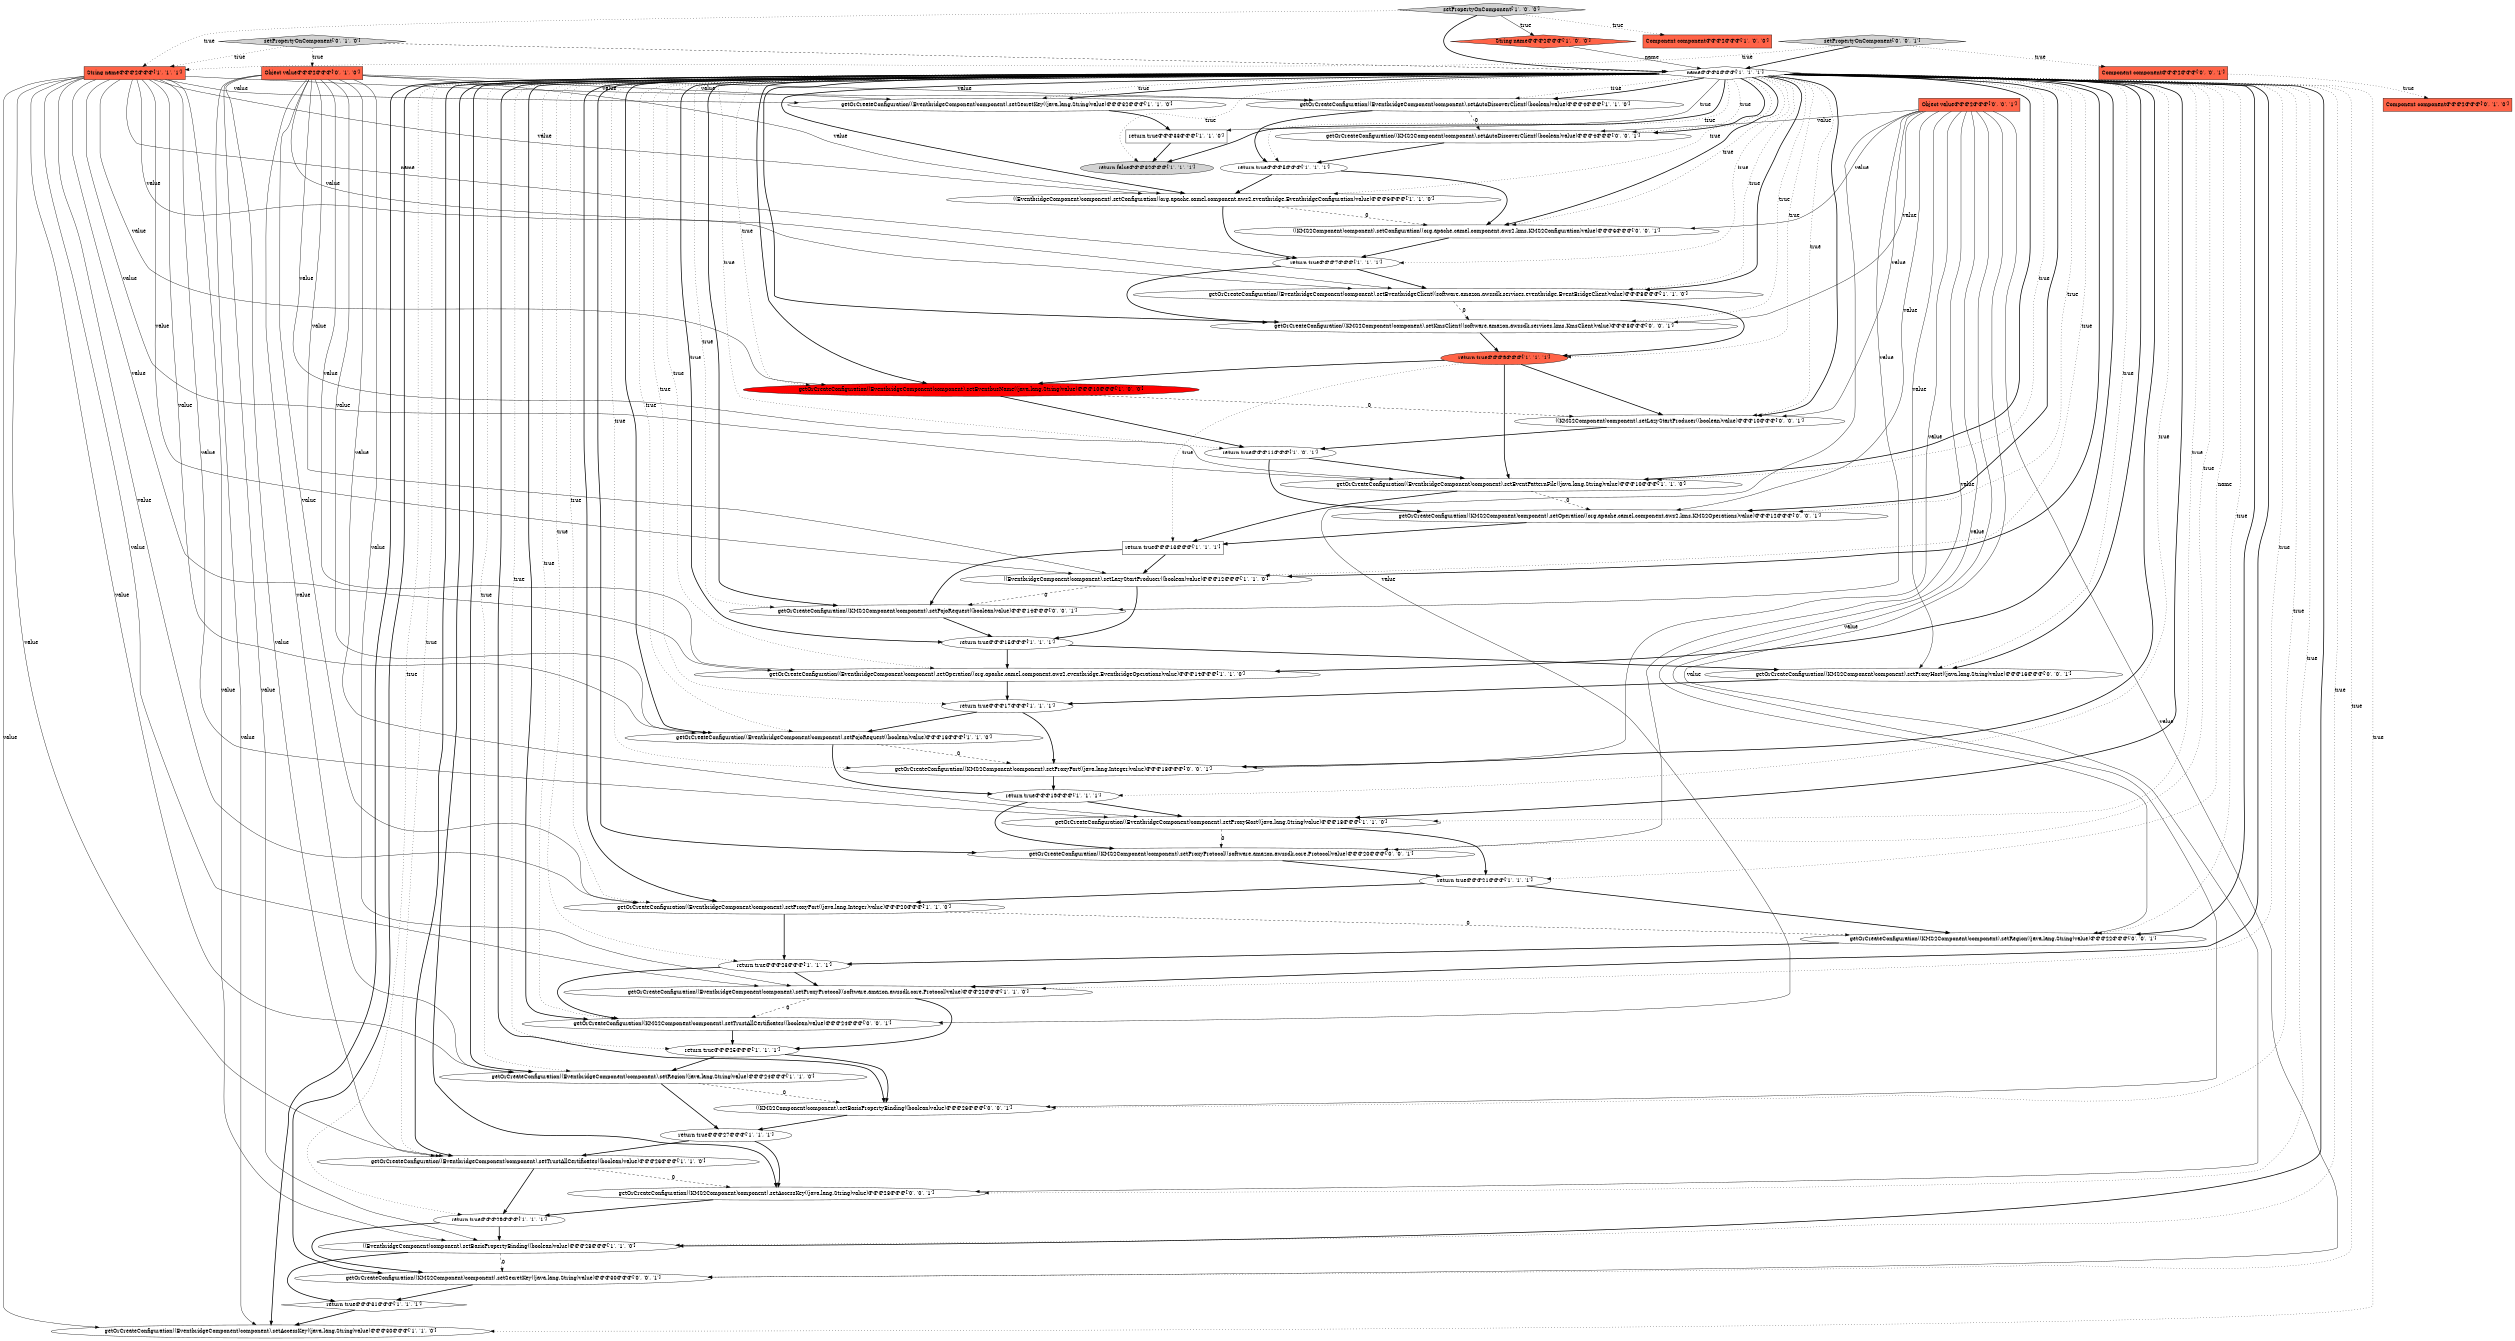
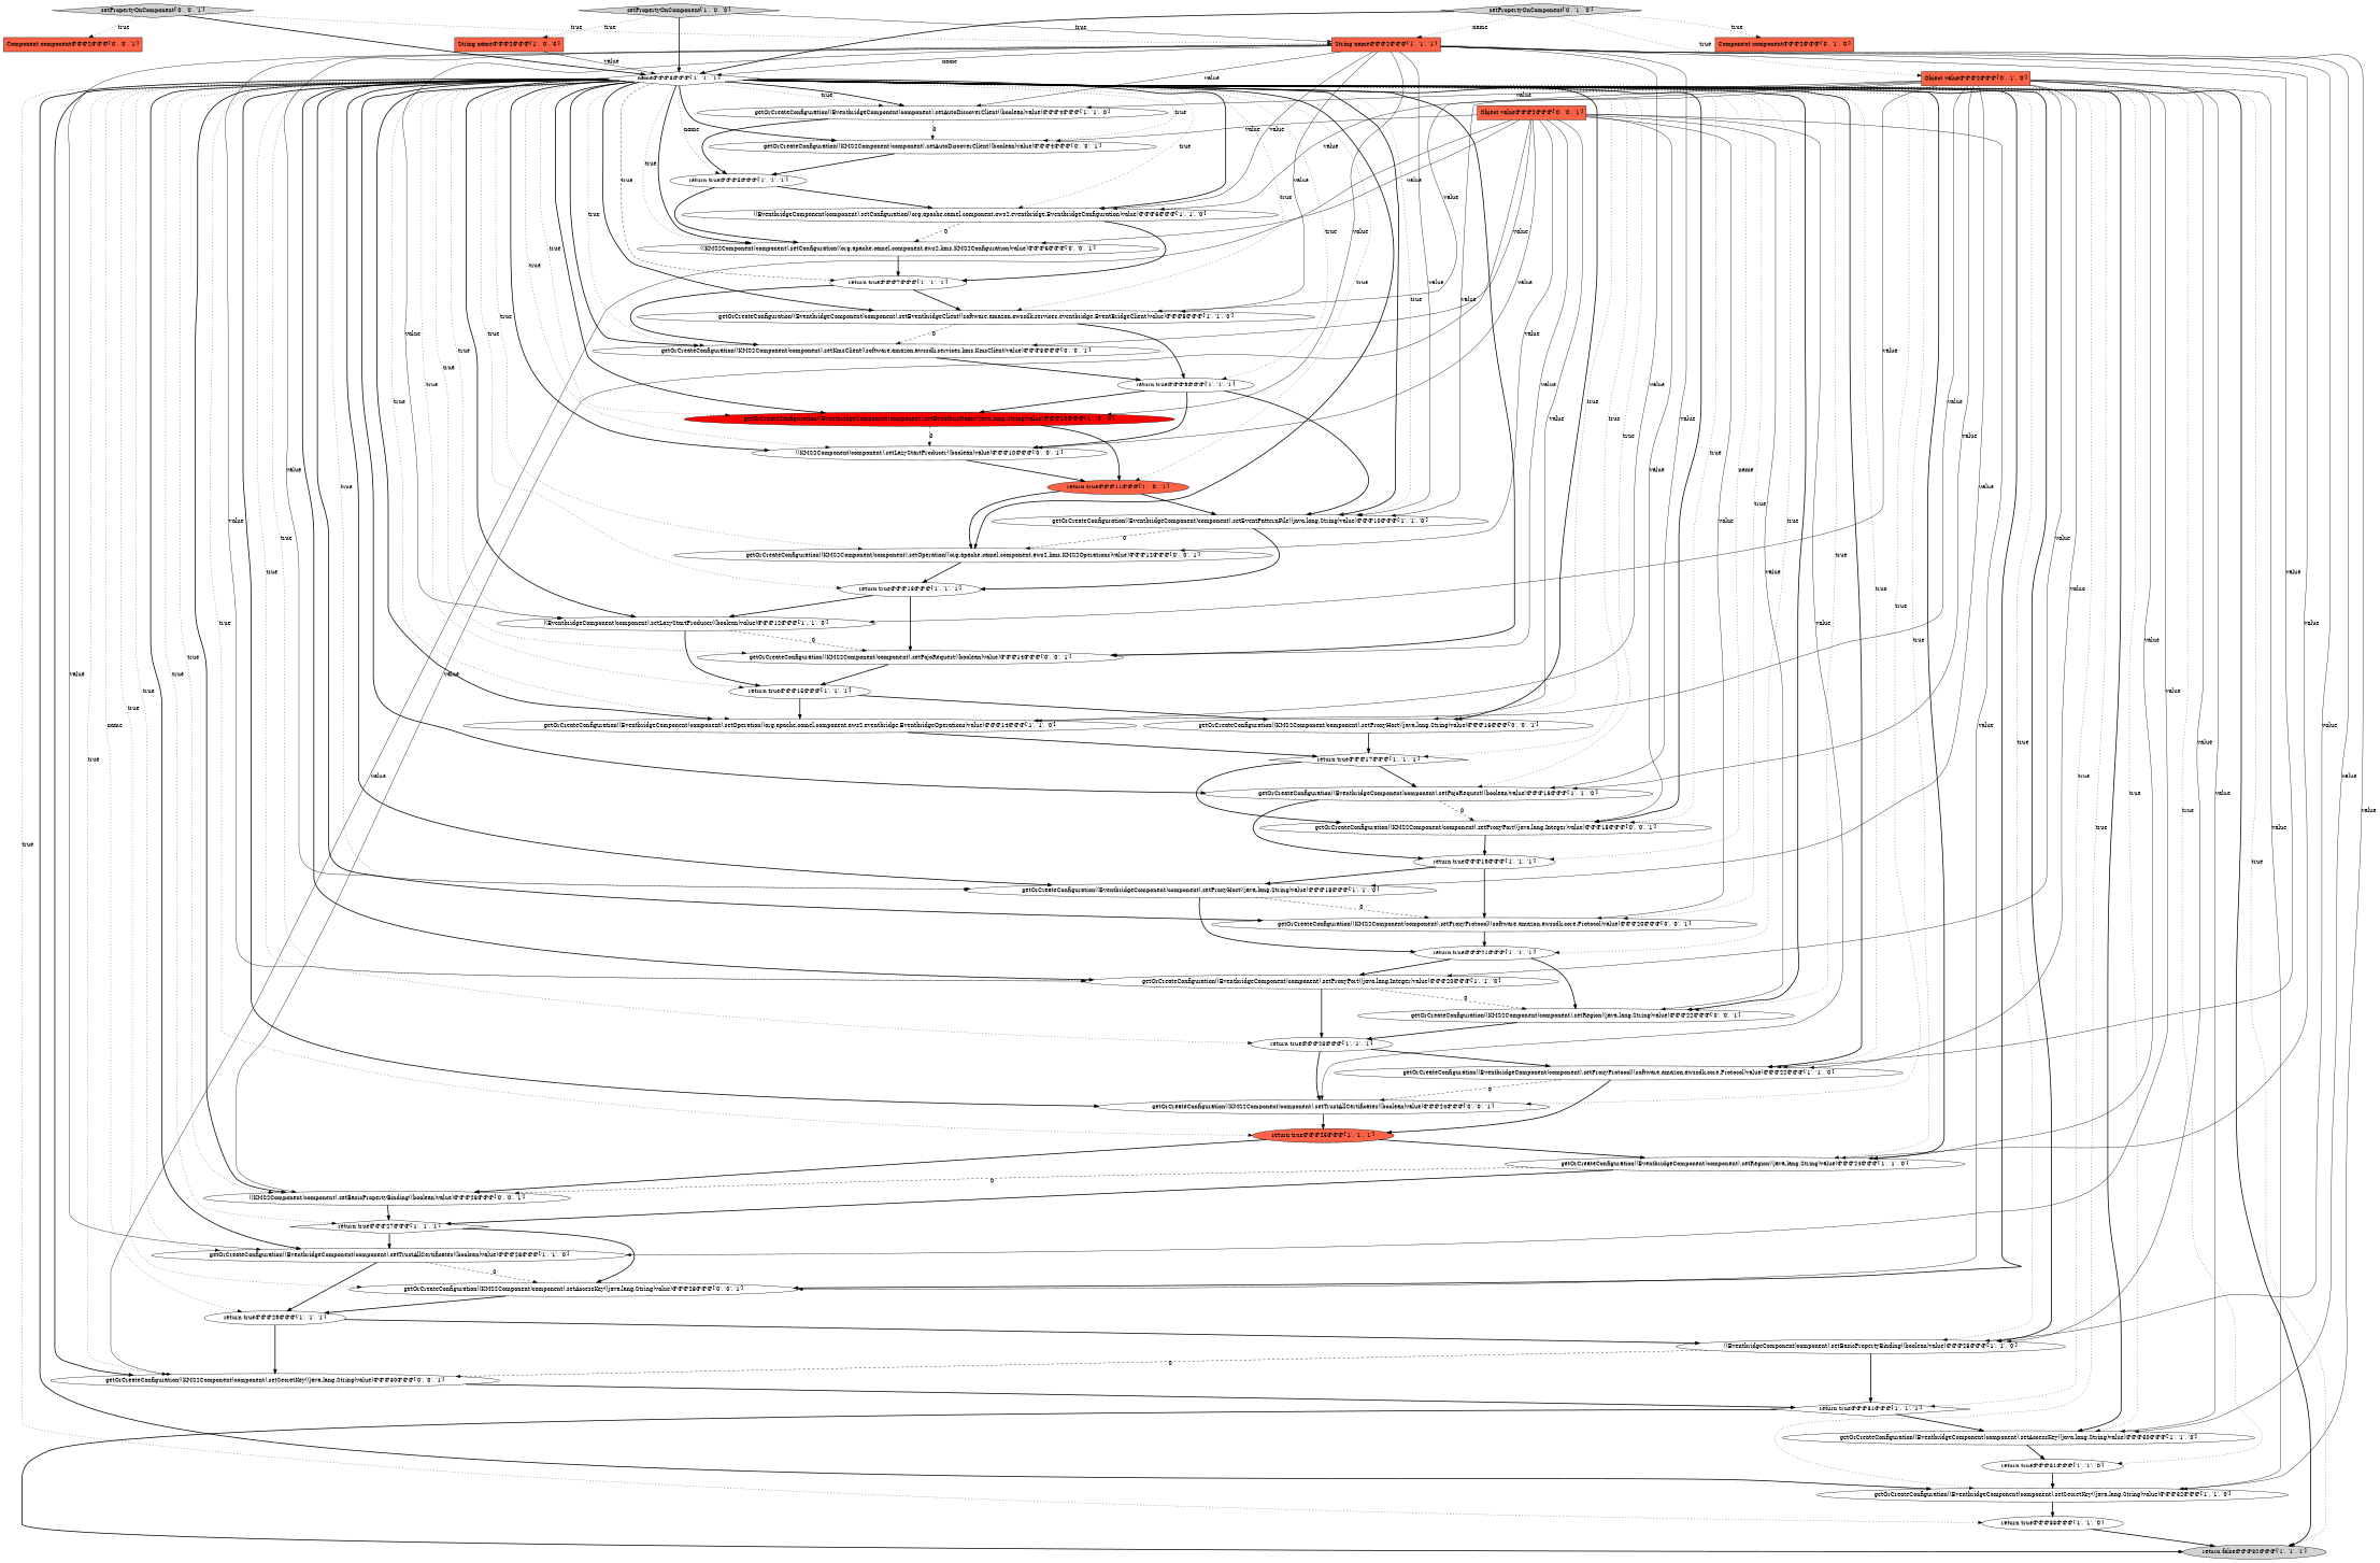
  digraph {
    node [fillcolor=white shape=ellipse style=filled]
    edge [style=bold]
    n1 [label="return true@@@7@@@['1', '1', '1']"]
    n2 [label="getOrCreateConfiguration((KMS2Component)component).setKmsClient((software.amazon.awssdk.services.kms.KmsClient)value)@@@8@@@['0', '0', '1']"]
    n3 [label="getOrCreateConfiguration((EventbridgeComponent)component).setEventbridgeClient((software.amazon.awssdk.services.eventbridge.EventBridgeClient)value)@@@8@@@['1', '1', '0']"]
-   n4 [fillcolor=tomato label="return true@@@9@@@['1', '1', '1']"]
+   n4 [label="return true@@@9@@@['1', '1', '1']"]
    n5 [label="((KMS2Component)component).setLazyStartProducer((boolean)value)@@@10@@@['0', '0', '1']"]
-   n6 [label="return true@@@11@@@['1', '0', '1']"]
+   n6 [fillcolor=tomato label="return true@@@11@@@['1', '0', '1']"]
    n7 [label="getOrCreateConfiguration((KMS2Component)component).setOperation((org.apache.camel.component.aws2.kms.KMS2Operations)value)@@@12@@@['0', '0', '1']"]
    n8 [label="getOrCreateConfiguration((EventbridgeComponent)component).setEventPatternFile((java.lang.String)value)@@@10@@@['1', '1', '0']"]
    n9 [label="getOrCreateConfiguration((KMS2Component)component).setTrustAllCertificates((boolean)value)@@@24@@@['0', '0', '1']"]
-   n10 [label="return true@@@25@@@['1', '1', '1']"]
+   n10 [fillcolor=tomato label="return true@@@25@@@['1', '1', '1']"]
    n11 [label="getOrCreateConfiguration((EventbridgeComponent)component).setRegion((java.lang.String)value)@@@24@@@['1', '1', '0']"]
    n12 [label="((KMS2Component)component).setBasicPropertyBinding((boolean)value)@@@26@@@['0', '0', '1']"]
-   n13 [label="return true@@@17@@@['1', '1', '1']"]
+   n13 [label="return true@@@17@@@['1', '1', '1']" shape=diamond]
    n14 [label="getOrCreateConfiguration((KMS2Component)component).setProxyPort((java.lang.Integer)value)@@@18@@@['0', '0', '1']"]
    n15 [label="getOrCreateConfiguration((EventbridgeComponent)component).setPojoRequest((boolean)value)@@@16@@@['1', '1', '0']"]
    n16 [label="return true@@@19@@@['1', '1', '1']"]
    n17 [label="getOrCreateConfiguration((EventbridgeComponent)component).setProxyHost((java.lang.String)value)@@@18@@@['1', '1', '0']"]
    n18 [label="getOrCreateConfiguration((KMS2Component)component).setProxyProtocol((software.amazon.awssdk.core.Protocol)value)@@@20@@@['0', '0', '1']"]
    n19 [label="return true@@@21@@@['1', '1', '1']"]
    n20 [label="getOrCreateConfiguration((KMS2Component)component).setSecretKey((java.lang.String)value)@@@30@@@['0', '0', '1']"]
    n21 [label="return true@@@31@@@['1', '1', '1']" shape=diamond]
    n22 [label="getOrCreateConfiguration((EventbridgeComponent)component).setAccessKey((java.lang.String)value)@@@30@@@['1', '1', '0']"]
    n23 [fillcolor=lightgray label="return false@@@32@@@['1', '1', '1']"]
    n24 [label="getOrCreateConfiguration((EventbridgeComponent)component).setSecretKey((java.lang.String)value)@@@32@@@['1', '1', '0']"]
-   n25 [label="return true@@@33@@@['1', '1', '0']" shape=box]
+   n25 [label="return true@@@33@@@['1', '1', '0']"]
    n26 [fillcolor=red label="getOrCreateConfiguration((EventbridgeComponent)component).setEventbusName((java.lang.String)value)@@@10@@@['1', '0', '0']"]
    n27 [label="getOrCreateConfiguration((KMS2Component)component).setPojoRequest((boolean)value)@@@14@@@['0', '0', '1']"]
    n28 [label="return true@@@15@@@['1', '1', '1']"]
    n29 [label="getOrCreateConfiguration((EventbridgeComponent)component).setOperation((org.apache.camel.component.aws2.eventbridge.EventbridgeOperations)value)@@@14@@@['1', '1', '0']"]
    n30 [label="getOrCreateConfiguration((KMS2Component)component).setProxyHost((java.lang.String)value)@@@16@@@['0', '0', '1']"]
-   n31 [label="return true@@@13@@@['1', '1', '1']" shape=box]
+   n31 [label="return true@@@13@@@['1', '1', '1']"]
    n32 [fillcolor=tomato label="String name@@@2@@@['1', '1', '1']" shape=box]
    n33 [label="name@@@3@@@['1', '1', '1']" shape=diamond]
    n34 [label="getOrCreateConfiguration((EventbridgeComponent)component).setProxyPort((java.lang.Integer)value)@@@20@@@['1', '1', '0']"]
    n35 [label="getOrCreateConfiguration((EventbridgeComponent)component).setProxyProtocol((software.amazon.awssdk.core.Protocol)value)@@@22@@@['1', '1', '0']"]
    n36 [label="((EventbridgeComponent)component).setConfiguration((org.apache.camel.component.aws2.eventbridge.EventbridgeConfiguration)value)@@@6@@@['1', '1', '0']"]
    n37 [label="((EventbridgeComponent)component).setBasicPropertyBinding((boolean)value)@@@28@@@['1', '1', '0']"]
    n38 [label="getOrCreateConfiguration((EventbridgeComponent)component).setTrustAllCertificates((boolean)value)@@@26@@@['1', '1', '0']"]
    n39 [label="((EventbridgeComponent)component).setLazyStartProducer((boolean)value)@@@12@@@['1', '1', '0']"]
    n40 [label="getOrCreateConfiguration((EventbridgeComponent)component).setAutoDiscoverClient((boolean)value)@@@4@@@['1', '1', '0']"]
+   n41 [label="return true@@@31@@@['1', '1', '0']"]
    n42 [label="getOrCreateConfiguration((KMS2Component)component).setAutoDiscoverClient((boolean)value)@@@4@@@['0', '0', '1']"]
    n43 [label="return true@@@5@@@['1', '1', '1']"]
    n44 [label="((KMS2Component)component).setConfiguration((org.apache.camel.component.aws2.kms.KMS2Configuration)value)@@@6@@@['0', '0', '1']"]
    n45 [label="getOrCreateConfiguration((KMS2Component)component).setAccessKey((java.lang.String)value)@@@28@@@['0', '0', '1']"]
    n46 [label="getOrCreateConfiguration((KMS2Component)component).setRegion((java.lang.String)value)@@@22@@@['0', '0', '1']"]
-   n47 [label="return true@@@27@@@['1', '1', '1']"]
+   n47 [label="return true@@@27@@@['1', '1', '1']" shape=diamond]
    n48 [label="return true@@@29@@@['1', '1', '1']"]
    n49 [label="return true@@@23@@@['1', '1', '1']"]
    n50 [fillcolor=lightgray label="setPropertyOnComponent['1', '0', '0']" shape=diamond]
-   n51 [fillcolor=tomato label="String name@@@2@@@['1', '0', '0']" shape=diamond]
-   n52 [fillcolor=tomato label="Component component@@@2@@@['1', '0', '0']" shape=box]
+   n51 [fillcolor=tomato label="String name@@@2@@@['1', '0', '0']" shape=box]
    n53 [fillcolor=tomato label="Component component@@@2@@@['0', '0', '1']" shape=box]
    n54 [fillcolor=tomato label="Object value@@@2@@@['0', '0', '1']" shape=box]
    n55 [fillcolor=tomato label="Component component@@@2@@@['0', '1', '0']" shape=box]
    n56 [fillcolor=lightgray label="setPropertyOnComponent['0', '0', '1']" shape=diamond]
    n57 [fillcolor=lightgray label="setPropertyOnComponent['0', '1', '0']" shape=diamond]
    n58 [fillcolor=tomato label="Object value@@@2@@@['0', '1', '0']" shape=box]
    n1 -> n2
    n1 -> n3
    n2 -> n4
    n3 -> n2 [label=0 style=dashed]
    n3 -> n4
    n4 -> n5
    n4 -> n8
    n4 -> n26
    n5 -> n6
    n6 -> n7
    n6 -> n8
    n7 -> n31
    n8 -> n7 [label=0 style=dashed]
    n8 -> n31
    n9 -> n10
    n10 -> n11
    n10 -> n12
    n11 -> n12 [label=0 style=dashed]
    n11 -> n47
    n12 -> n47
    n13 -> n14
    n13 -> n15
    n14 -> n16
    n15 -> n14 [label=0 style=dashed]
    n15 -> n16
    n16 -> n17
    n16 -> n18
    n17 -> n18 [label=0 style=dashed]
    n17 -> n19
    n18 -> n19
    n19 -> n34
    n19 -> n46
    n20 -> n21
    n21 -> n22
+   n21 -> n23
+   n22 -> n41
    n24 -> n25
    n25 -> n23
    n26 -> n5 [label=0 style=dashed]
    n26 -> n6
    n27 -> n28
    n28 -> n29
    n28 -> n30
    n29 -> n13
    n30 -> n13
    n31 -> n27
    n31 -> n39
    n32 -> n3 [label=value style=solid]
    n32 -> n8 [label=value style=solid]
    n32 -> n11 [label=value style=solid]
    n32 -> n15 [label=value style=solid]
    n32 -> n17 [label=value style=solid]
    n32 -> n22 [label=value style=solid]
    n32 -> n24 [label=value style=solid]
    n32 -> n26 [label=value style=solid]
    n32 -> n29 [label=value style=solid]
-   n32 -> n1 [label=name style=solid]
+   n32 -> n33 [label=name style=solid]
    n32 -> n34 [label=value style=solid]
    n32 -> n35 [label=value style=solid]
    n32 -> n36 [label=value style=solid]
    n32 -> n37 [label=value style=solid]
    n32 -> n38 [label=value style=solid]
    n32 -> n39 [label=value style=solid]
    n32 -> n40 [label=value style=solid]
-   n33 -> n1 [label=true style=dotted]
+   n33 -> n1 [label=true style=dashed]
    n33 -> n2
    n33 -> n2 [label=true style=dotted]
    n33 -> n3 [label=true style=dotted]
    n33 -> n3
    n33 -> n4 [label=true style=dotted]
    n33 -> n5 [label=true style=dotted]
    n33 -> n5
    n33 -> n6 [label=true style=dotted]
    n33 -> n7
    n33 -> n7 [label=true style=dotted]
    n33 -> n8
    n33 -> n8 [label=true style=dotted]
    n33 -> n9
    n33 -> n9 [label=true style=dotted]
    n33 -> n10 [label=true style=dotted]
    n33 -> n11
    n33 -> n11 [label=true style=dotted]
    n33 -> n12
    n33 -> n12 [label=true style=dotted]
    n33 -> n13 [label=true style=dotted]
    n33 -> n14 [label=true style=dotted]
    n33 -> n14
    n33 -> n15
    n33 -> n15 [label=true style=dotted]
-   n33 -> n16 [label=true style=dotted]
+   n33 -> n16 [label=name style=dotted]
    n33 -> n17 [label=true style=dotted]
    n33 -> n17
    n33 -> n18 [label=true style=dotted]
    n33 -> n18
-   n33 -> n19 [label=name style=dotted]
+   n33 -> n19 [label=true style=dotted]
    n33 -> n20
    n33 -> n20 [label=true style=dotted]
+   n33 -> n21 [label=true style=dotted]
    n33 -> n22
    n33 -> n22 [label=true style=dotted]
    n33 -> n23
    n33 -> n23 [label=true style=dotted]
    n33 -> n24
    n33 -> n24 [label=true style=dotted]
-   n33 -> n25 [label=true style=solid]
+   n33 -> n25 [label=true style=dotted]
    n33 -> n26 [label=true style=dotted]
    n33 -> n26
    n33 -> n27 [label=true style=dotted]
    n33 -> n27
-   n33 -> n28 [label=true]
+   n33 -> n28 [label=true style=dotted]
    n33 -> n29 [label=true style=dotted]
    n33 -> n29
    n33 -> n30 [label=true style=dotted]
    n33 -> n30
-   n4 -> n31 [label=true style=dotted]
+   n33 -> n31 [label=true style=dotted]
    n33 -> n34 [label=true style=dotted]
    n33 -> n34
    n33 -> n35
    n33 -> n35 [label=true style=dotted]
    n33 -> n36 [label=true style=dotted]
    n33 -> n36
    n33 -> n37
    n33 -> n37 [label=true style=dotted]
    n33 -> n38 [label=true style=dotted]
    n33 -> n38
    n33 -> n39 [label=true style=dotted]
    n33 -> n39
    n33 -> n40 [label=true style=dotted]
    n33 -> n40
+   n33 -> n41 [label=true style=dotted]
    n33 -> n42
    n33 -> n42 [label=true style=dotted]
-   n33 -> n43 [label=true style=dotted]
+   n33 -> n43 [label=name style=dotted]
    n33 -> n44
    n33 -> n44 [label=true style=dotted]
    n33 -> n45
    n33 -> n45 [label=true style=dotted]
    n33 -> n46
    n33 -> n46 [label=true style=dotted]
-   n33 -> n48 [label=true style=dotted]
+   n33 -> n47 [label=true style=dotted]
+   n33 -> n48 [label=name style=dotted]
    n33 -> n49 [label=true style=dotted]
    n34 -> n46 [label=0 style=dashed]
    n34 -> n49
    n35 -> n9 [label=0 style=dashed]
    n35 -> n10
    n36 -> n1
    n36 -> n44 [label=0 style=dashed]
    n37 -> n20 [label=0 style=dashed]
    n37 -> n21
    n38 -> n45 [label=0 style=dashed]
    n38 -> n48
    n39 -> n27 [label=0 style=dashed]
    n39 -> n28
    n40 -> n42 [label=0 style=dashed]
    n40 -> n43
+   n41 -> n24
    n42 -> n43
    n43 -> n36
    n43 -> n44
    n44 -> n1
    n45 -> n48
    n46 -> n49
    n47 -> n38
    n47 -> n45
    n48 -> n20
    n48 -> n37
    n49 -> n9
    n49 -> n35
-   n50 -> n32 [label=true style=dotted]
+   n50 -> n32 [label=true style=solid]
    n50 -> n33
-   n50 -> n51 [label=true style=solid]
-   n50 -> n52 [label=true style=dotted]
-   n51 -> n33 [label=name style=solid]
+   n50 -> n51 [label=true style=dotted]
+   n51 -> n33 [label=value style=solid]
    n54 -> n2 [label=value style=solid]
    n54 -> n5 [label=value style=solid]
    n54 -> n7 [label=value style=solid]
    n54 -> n9 [label=value style=solid]
    n54 -> n12 [label=value style=solid]
    n54 -> n14 [label=value style=solid]
    n54 -> n18 [label=value style=solid]
    n54 -> n20 [label=value style=solid]
    n54 -> n27 [label=value style=solid]
    n54 -> n30 [label=value style=solid]
    n54 -> n42 [label=value style=solid]
    n54 -> n44 [label=value style=solid]
    n54 -> n45 [label=value style=solid]
    n54 -> n46 [label=value style=solid]
    n56 -> n32 [label=true style=dotted]
    n56 -> n33
    n56 -> n53 [label=true style=dotted]
-   n57 -> n32 [label=true style=dotted]
-   n57 -> n33 [style=dashed]
-   n53 -> n55 [label=true style=dotted]
+   n57 -> n32 [label=name style=dotted]
+   n57 -> n33
+   n57 -> n55 [label=true style=dotted]
    n57 -> n58 [label=true style=dotted]
    n58 -> n3 [label=value style=solid]
    n58 -> n8 [label=value style=solid]
    n58 -> n11 [label=value style=solid]
    n58 -> n15 [label=value style=solid]
    n58 -> n17 [label=value style=solid]
    n58 -> n22 [label=value style=solid]
    n58 -> n24 [label=value style=solid]
    n58 -> n29 [label=value style=solid]
    n58 -> n34 [label=value style=solid]
    n58 -> n35 [label=value style=solid]
    n58 -> n36 [label=value style=solid]
    n58 -> n37 [label=value style=solid]
    n58 -> n38 [label=value style=solid]
    n58 -> n39 [label=value style=solid]
    n58 -> n40 [label=value style=solid]
  }
